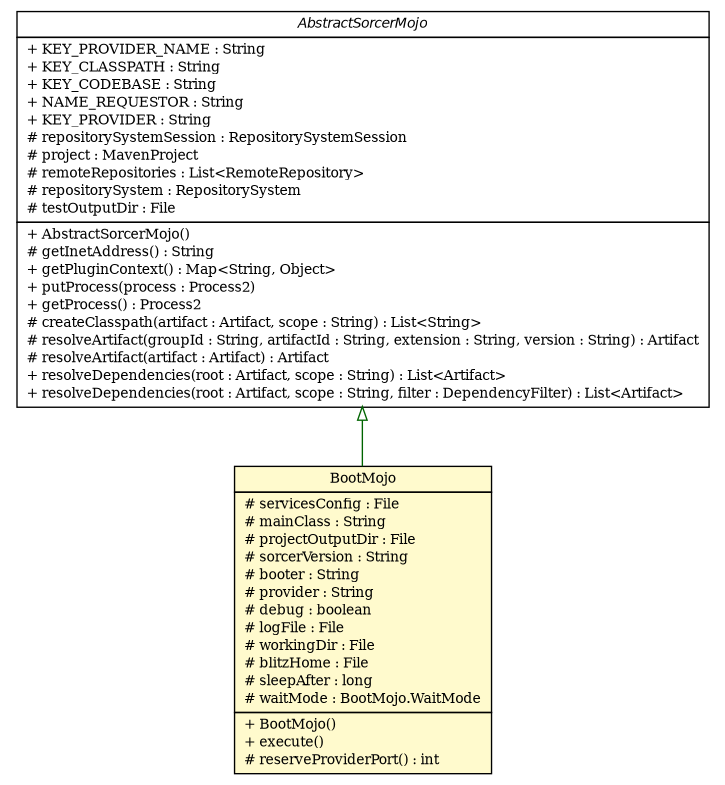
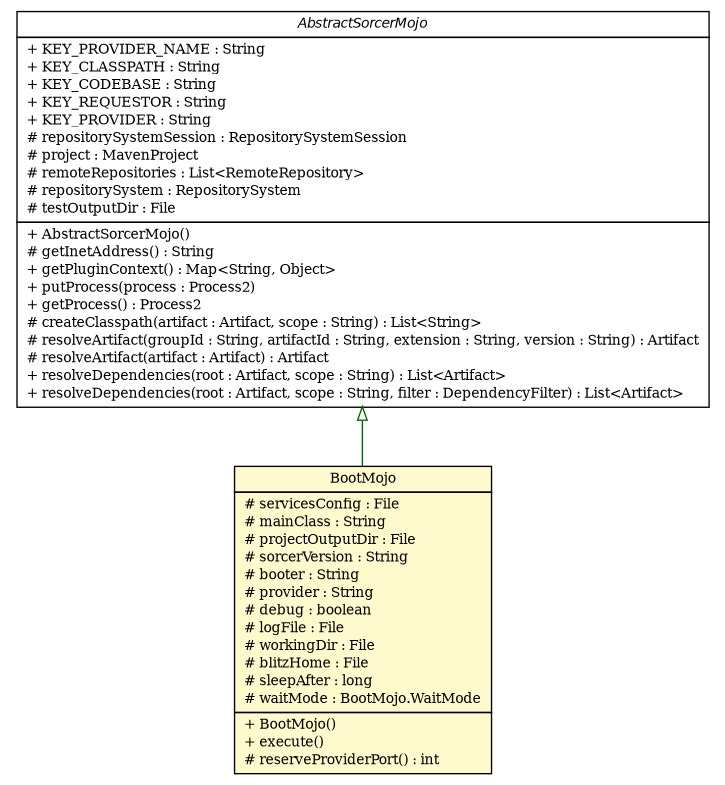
  digraph {
    nodesep=0.25
    ranksep=0.5
    fontname="DejaVu Serif"
    node [fontcolor=black fontname="DejaVu Serif" fontsize=10.0 shape=plaintext]
-   n1 [label=<<table title="sorcer.maven.plugin.AbstractSorcerMojo" border="0" cellborder="1" cellspacing="0" cellpadding="2" port="p" href="./AbstractSorcerMojo.html"> 		<tr><td><table border="0" cellspacing="0" cellpadding="1"> <tr><td align="center" balign="center"><font face="Helvetica-Oblique"> AbstractSorcerMojo </font></td></tr> 		</table></td></tr> 		<tr><td><table border="0" cellspacing="0" cellpadding="1"> <tr><td align="left" balign="left"> + KEY_PROVIDER_NAME : String </td></tr> <tr><td align="left" balign="left"> + KEY_CLASSPATH : String </td></tr> <tr><td align="left" balign="left"> + KEY_CODEBASE : String </td></tr> <tr><td align="left" balign="left"> + NAME_REQUESTOR : String </td></tr> <tr><td align="left" balign="left"> + KEY_PROVIDER : String </td></tr> <tr><td align="left" balign="left"> # repositorySystemSession : RepositorySystemSession </td></tr> <tr><td align="left" balign="left"> # project : MavenProject </td></tr> <tr><td align="left" balign="left"> # remoteRepositories : List&lt;RemoteRepository&gt; </td></tr> <tr><td align="left" balign="left"> # repositorySystem : RepositorySystem </td></tr> <tr><td align="left" balign="left"> # testOutputDir : File </td></tr> 		</table></td></tr> 		<tr><td><table border="0" cellspacing="0" cellpadding="1"> <tr><td align="left" balign="left"> + AbstractSorcerMojo() </td></tr> <tr><td align="left" balign="left"> # getInetAddress() : String </td></tr> <tr><td align="left" balign="left"> + getPluginContext() : Map&lt;String, Object&gt; </td></tr> <tr><td align="left" balign="left"> + putProcess(process : Process2) </td></tr> <tr><td align="left" balign="left"> + getProcess() : Process2 </td></tr> <tr><td align="left" balign="left"> # createClasspath(artifact : Artifact, scope : String) : List&lt;String&gt; </td></tr> <tr><td align="left" balign="left"> # resolveArtifact(groupId : String, artifactId : String, extension : String, version : String) : Artifact </td></tr> <tr><td align="left" balign="left"> # resolveArtifact(artifact : Artifact) : Artifact </td></tr> <tr><td align="left" balign="left"> + resolveDependencies(root : Artifact, scope : String) : List&lt;Artifact&gt; </td></tr> <tr><td align="left" balign="left"> + resolveDependencies(root : Artifact, scope : String, filter : DependencyFilter) : List&lt;Artifact&gt; </td></tr> 		</table></td></tr> 		</table>>]
+   n1 [label=<<table title="sorcer.maven.plugin.AbstractSorcerMojo" border="0" cellborder="1" cellspacing="0" cellpadding="2" port="p" href="./AbstractSorcerMojo.html"> 		<tr><td><table border="0" cellspacing="0" cellpadding="1"> <tr><td align="center" balign="center"><font face="Helvetica-Oblique"> AbstractSorcerMojo </font></td></tr> 		</table></td></tr> 		<tr><td><table border="0" cellspacing="0" cellpadding="1"> <tr><td align="left" balign="left"> + KEY_PROVIDER_NAME : String </td></tr> <tr><td align="left" balign="left"> + KEY_CLASSPATH : String </td></tr> <tr><td align="left" balign="left"> + KEY_CODEBASE : String </td></tr> <tr><td align="left" balign="left"> + KEY_REQUESTOR : String </td></tr> <tr><td align="left" balign="left"> + KEY_PROVIDER : String </td></tr> <tr><td align="left" balign="left"> # repositorySystemSession : RepositorySystemSession </td></tr> <tr><td align="left" balign="left"> # project : MavenProject </td></tr> <tr><td align="left" balign="left"> # remoteRepositories : List&lt;RemoteRepository&gt; </td></tr> <tr><td align="left" balign="left"> # repositorySystem : RepositorySystem </td></tr> <tr><td align="left" balign="left"> # testOutputDir : File </td></tr> 		</table></td></tr> 		<tr><td><table border="0" cellspacing="0" cellpadding="1"> <tr><td align="left" balign="left"> + AbstractSorcerMojo() </td></tr> <tr><td align="left" balign="left"> # getInetAddress() : String </td></tr> <tr><td align="left" balign="left"> + getPluginContext() : Map&lt;String, Object&gt; </td></tr> <tr><td align="left" balign="left"> + putProcess(process : Process2) </td></tr> <tr><td align="left" balign="left"> + getProcess() : Process2 </td></tr> <tr><td align="left" balign="left"> # createClasspath(artifact : Artifact, scope : String) : List&lt;String&gt; </td></tr> <tr><td align="left" balign="left"> # resolveArtifact(groupId : String, artifactId : String, extension : String, version : String) : Artifact </td></tr> <tr><td align="left" balign="left"> # resolveArtifact(artifact : Artifact) : Artifact </td></tr> <tr><td align="left" balign="left"> + resolveDependencies(root : Artifact, scope : String) : List&lt;Artifact&gt; </td></tr> <tr><td align="left" balign="left"> + resolveDependencies(root : Artifact, scope : String, filter : DependencyFilter) : List&lt;Artifact&gt; </td></tr> 		</table></td></tr> 		</table>>]
    n2 [label=<<table title="sorcer.maven.plugin.BootMojo" border="0" cellborder="1" cellspacing="0" cellpadding="2" port="p" bgcolor="lemonChiffon" href="./BootMojo.html"> 		<tr><td><table border="0" cellspacing="0" cellpadding="1"> <tr><td align="center" balign="center"> BootMojo </td></tr> 		</table></td></tr> 		<tr><td><table border="0" cellspacing="0" cellpadding="1"> <tr><td align="left" balign="left"> # servicesConfig : File </td></tr> <tr><td align="left" balign="left"> # mainClass : String </td></tr> <tr><td align="left" balign="left"> # projectOutputDir : File </td></tr> <tr><td align="left" balign="left"> # sorcerVersion : String </td></tr> <tr><td align="left" balign="left"> # booter : String </td></tr> <tr><td align="left" balign="left"> # provider : String </td></tr> <tr><td align="left" balign="left"> # debug : boolean </td></tr> <tr><td align="left" balign="left"> # logFile : File </td></tr> <tr><td align="left" balign="left"> # workingDir : File </td></tr> <tr><td align="left" balign="left"> # blitzHome : File </td></tr> <tr><td align="left" balign="left"> # sleepAfter : long </td></tr> <tr><td align="left" balign="left"> # waitMode : BootMojo.WaitMode </td></tr> 		</table></td></tr> 		<tr><td><table border="0" cellspacing="0" cellpadding="1"> <tr><td align="left" balign="left"> + BootMojo() </td></tr> <tr><td align="left" balign="left"> + execute() </td></tr> <tr><td align="left" balign="left"> # reserveProviderPort() : int </td></tr> 		</table></td></tr> 		</table>>]
    n1 -> n2 [arrowtail=empty dir=back fontname="DejaVu Serif" fontsize=10 headport=p labelfontname=Helvetica labelfontsize=10 tailport=p color=darkgreen]
  }
